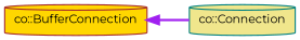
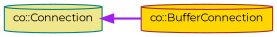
  digraph {
    rankdir=LR
    fontname=Montserrat
    node [fontname=Montserrat fontsize=10 shape=cylinder style=filled]
    n1 [color=teal fillcolor=khaki height=0.2 label="co::Connection" width=0.4]
    n2 [color=brown fillcolor=gold height=0.2 label="co::BufferConnection" width=0.4]
-   n2 -> n1 [color=purple dir=back fontname=Montserrat fontsize=10 labelfontname=FreeSans labelfontsize=10 style=bold]
+   n1 -> n2 [color=purple dir=back fontname=Montserrat fontsize=10 labelfontname=FreeSans labelfontsize=10 style=bold]
  }
